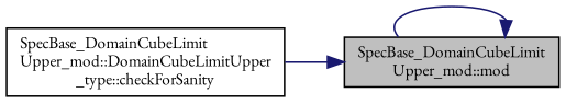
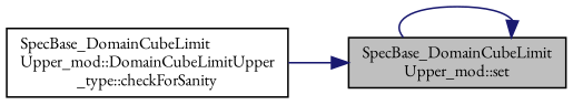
  digraph {
    rankdir=RL
    fontname="EB Garamond"
    node [color=black fontname="EB Garamond" fontsize=10 shape=record style=filled]
    edge [color=midnightblue dir=back fontname="EB Garamond" fontsize=10 labelfontname=Helvetica labelfontsize=10 style=solid]
-   n1 [fillcolor=grey75 fontcolor=black height=0.2 label="SpecBase_DomainCubeLimit\lUpper_mod::mod" width=0.4]
+   n1 [fillcolor=grey75 fontcolor=black height=0.2 label="SpecBase_DomainCubeLimit\lUpper_mod::set" width=0.4]
    n2 [fillcolor=white height=0.2 label="SpecBase_DomainCubeLimit\lUpper_mod::DomainCubeLimitUpper\l_type::checkForSanity" width=0.4]
    n1 -> n1
    n1 -> n2
  }
